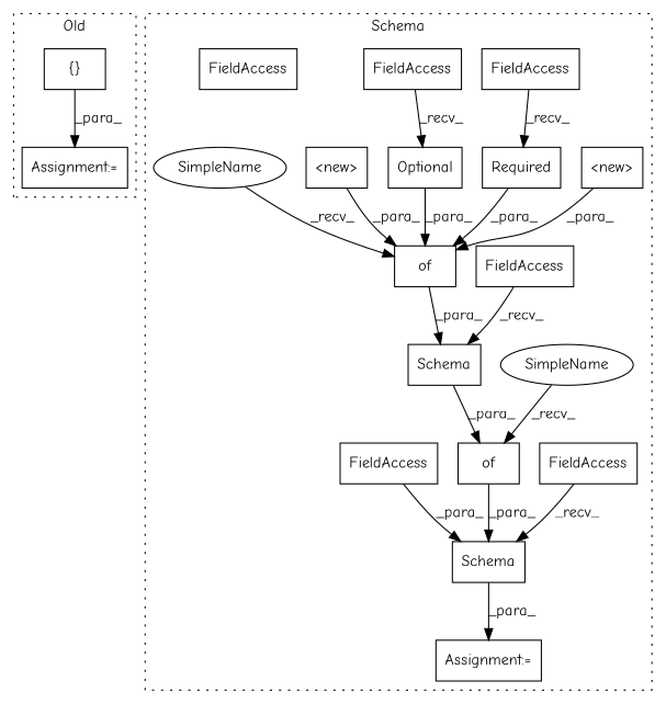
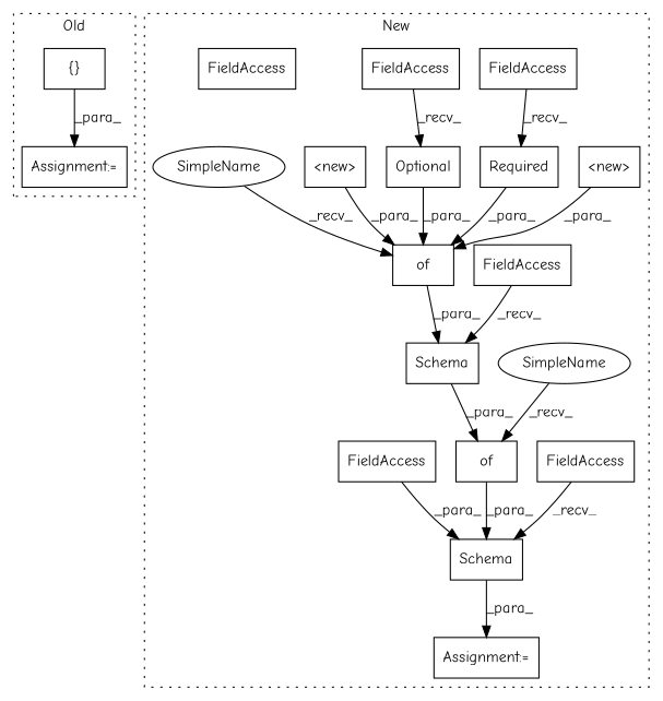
  digraph {
    fontname="Comic Neue"
    node [a=32 l=10 s=856 shape=box fontname="Comic Neue"]
    edge [fontname="Comic Neue"]
    n1 [a=4 l=2 label="{}" s=201]
    n2 [a=7 l=1 label="Assignment:=" s=187]
    n3 [l="9,1" label=Required s="478,495"]
    n4 [l="3,1" label=of s="788,852"]
    n5 [a=14 l=49 label="<new>" s=497]
    n6 [a=7 l=1 label="Assignment:=" s=733]
    n7 [a=22 label=FieldAccess s=467]
    n8 [l="7,1" label=Schema s="745,878"]
    n9 [a=22 label=FieldAccess s=734]
    n10 [l="9,1" label=Optional s="642,660"]
    n11 [a=22 label=FieldAccess s=631]
    n12 [l="7,1" label=Schema s="453,713"]
    n13 [l="3,1" label=of s="464,712"]
    n14 [a=22 label=FieldAccess s=442]
    n15 [a=22 l=22 label=FieldAccess]
    n16 [a=14 l=50 label="<new>" s=662]
    n17 [a=42 l=3 label=SimpleName s=784 shape=ellipse]
    n18 [a=42 l=3 label=SimpleName s=460 shape=ellipse]
    n19 [a=22 l=22 label=FieldAccess]
    subgraph cluster_1 {
      label=Old
      style=dotted
      n1
      n2
    }
    subgraph cluster_2 {
-     label=Schema
+     label=New
      style=dotted
      n3
      n4
      n5
      n6
      n7
      n8
      n9
      n10
      n11
      n12
      n13
      n14
      n15
      n16
      n17
      n18
      n19
    }
    n1 -> n2 [label=_para_]
    n3 -> n13 [label=_para_]
    n4 -> n8 [label=_para_]
    n5 -> n13 [label=_para_]
    n7 -> n3 [label=_recv_]
    n8 -> n6 [label=_para_]
    n9 -> n8 [label=_recv_]
    n10 -> n13 [label=_para_]
    n11 -> n10 [label=_recv_]
    n12 -> n4 [label=_para_]
    n13 -> n12 [label=_para_]
    n14 -> n12 [label=_recv_]
    n16 -> n13 [label=_para_]
    n17 -> n4 [label=_recv_]
    n18 -> n13 [label=_recv_]
    n19 -> n8 [label=_para_]
  }
